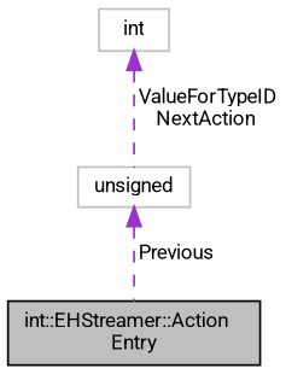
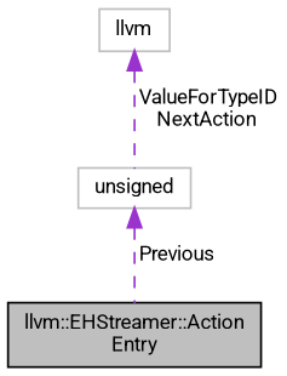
  digraph {
    fontname=Roboto
    node [color=grey75 fontname=Roboto fontsize=10 shape=record]
    edge [color=darkorchid3 dir=back fontname=Roboto fontsize=10 labelfontname=Helvetica labelfontsize=10 style=dashed]
-   n1 [color=black fillcolor=grey75 fontcolor=black height=0.2 label="int::EHStreamer::Action\lEntry" style=filled width=0.4]
-   n2 [height=0.2 label=int width=0.4]
+   n1 [color=black fillcolor=grey75 fontcolor=black height=0.2 label="llvm::EHStreamer::Action\lEntry" style=filled width=0.4]
+   n2 [height=0.2 label=llvm width=0.4]
    n3 [height=0.2 label=unsigned width=0.4]
    n2 -> n3 [label=" ValueForTypeID\nNextAction"]
    n3 -> n1 [label=" Previous"]
  }
